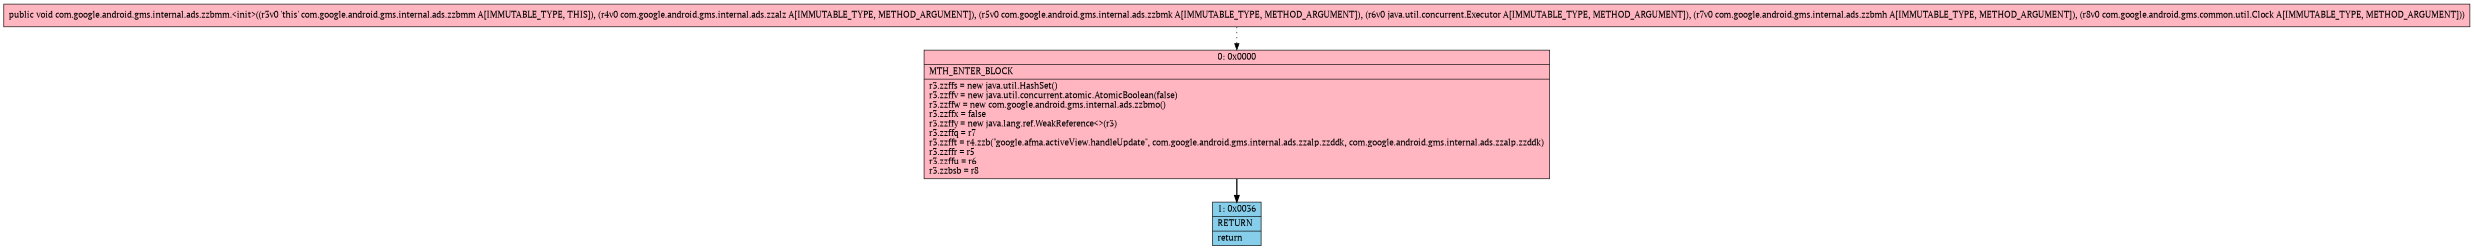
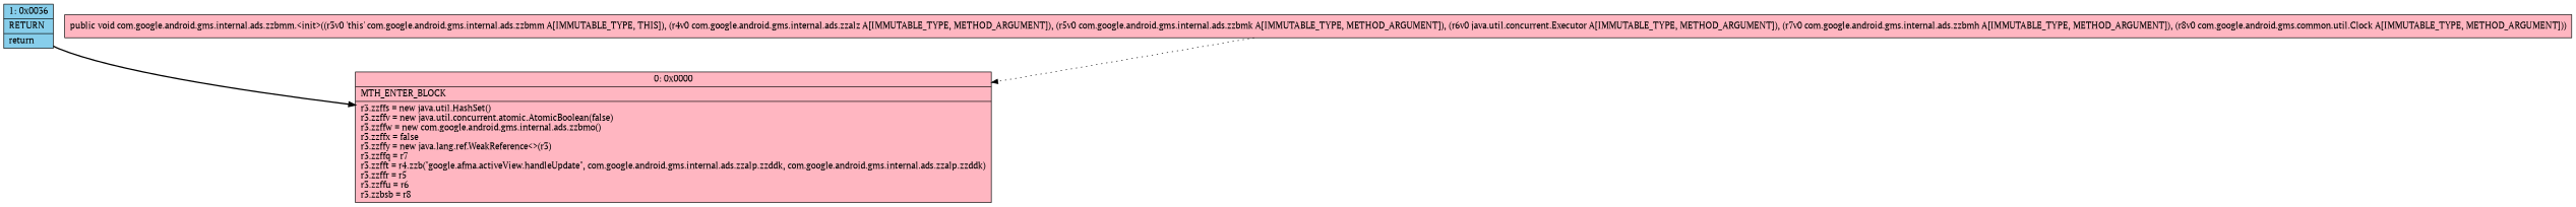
  digraph {
    fontname="PT Serif"
    node [shape=record style=filled fillcolor=lightpink fontname="PT Serif"]
    edge [fontname="PT Serif"]
    n1 [label="{0\:\ 0x0000|MTH_ENTER_BLOCK\l|r3.zzffs = new java.util.HashSet()\lr3.zzffv = new java.util.concurrent.atomic.AtomicBoolean(false)\lr3.zzffw = new com.google.android.gms.internal.ads.zzbmo()\lr3.zzffx = false\lr3.zzffy = new java.lang.ref.WeakReference\<\>(r3)\lr3.zzffq = r7\lr3.zzfft = r4.zzb(\"google.afma.activeView.handleUpdate\", com.google.android.gms.internal.ads.zzalp.zzddk, com.google.android.gms.internal.ads.zzalp.zzddk)\lr3.zzffr = r5\lr3.zzffu = r6\lr3.zzbsb = r8\l}"]
    n2 [label="{1\:\ 0x0036|RETURN\l|return\l}" fillcolor=skyblue]
    n3 [label="{public void com.google.android.gms.internal.ads.zzbmm.\<init\>((r3v0 'this' com.google.android.gms.internal.ads.zzbmm A[IMMUTABLE_TYPE, THIS]), (r4v0 com.google.android.gms.internal.ads.zzalz A[IMMUTABLE_TYPE, METHOD_ARGUMENT]), (r5v0 com.google.android.gms.internal.ads.zzbmk A[IMMUTABLE_TYPE, METHOD_ARGUMENT]), (r6v0 java.util.concurrent.Executor A[IMMUTABLE_TYPE, METHOD_ARGUMENT]), (r7v0 com.google.android.gms.internal.ads.zzbmh A[IMMUTABLE_TYPE, METHOD_ARGUMENT]), (r8v0 com.google.android.gms.common.util.Clock A[IMMUTABLE_TYPE, METHOD_ARGUMENT])) }"]
-   n1 -> n2 [style=bold]
+   n2 -> n1 [style=bold]
    n3 -> n1 [style=dotted]
  }
